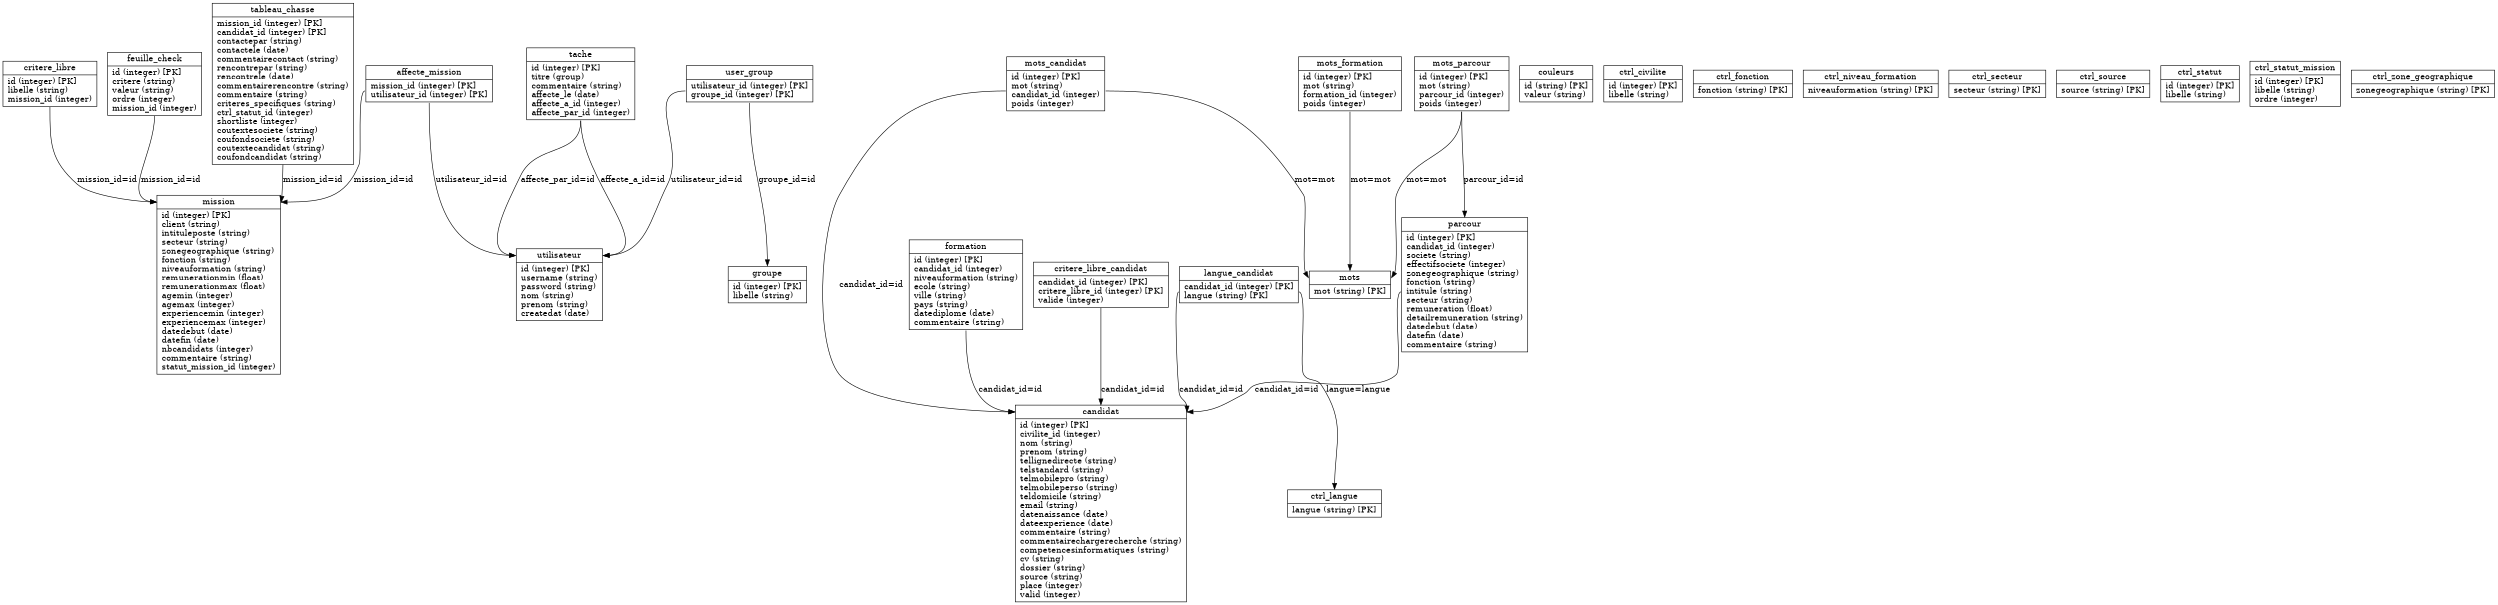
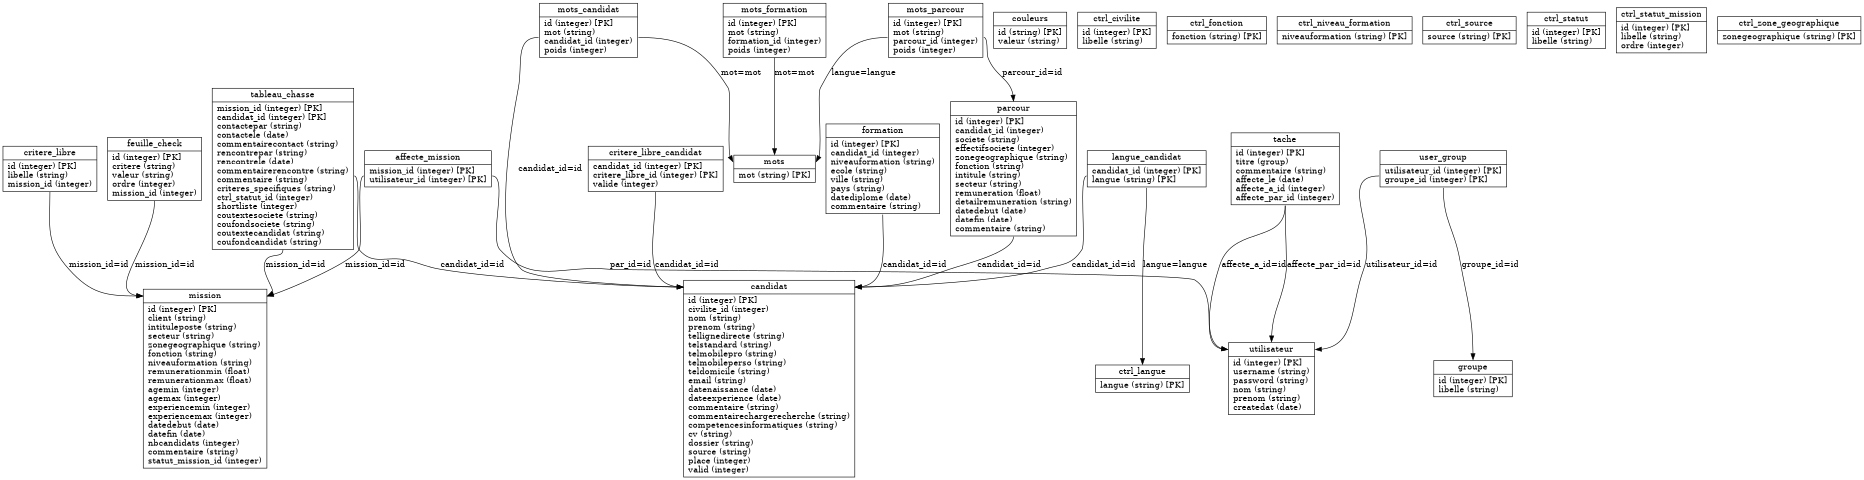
  digraph {
    splines=true
    node [shape=record]
    edge [headport=table labeldistance=2 tailport=cols]
    n1 [label="{<table>affecte_mission|<cols>mission_id (integer) [PK]\lutilisateur_id (integer) [PK]\l}"]
    n2 [label="{<table>mission|<cols>id (integer) [PK]\lclient (string)\lintituleposte (string)\lsecteur (string)\lzonegeographique (string)\lfonction (string)\lniveauformation (string)\lremunerationmin (float)\lremunerationmax (float)\lagemin (integer)\lagemax (integer)\lexperiencemin (integer)\lexperiencemax (integer)\ldatedebut (date)\ldatefin (date)\lnbcandidats (integer)\lcommentaire (string)\lstatut_mission_id (integer)\l}"]
    n3 [label="{<table>utilisateur|<cols>id (integer) [PK]\lusername (string)\lpassword (string)\lnom (string)\lprenom (string)\lcreatedat (date)\l}"]
    n4 [label="{<table>candidat|<cols>id (integer) [PK]\lcivilite_id (integer)\lnom (string)\lprenom (string)\ltellignedirecte (string)\ltelstandard (string)\ltelmobilepro (string)\ltelmobileperso (string)\lteldomicile (string)\lemail (string)\ldatenaissance (date)\ldateexperience (date)\lcommentaire (string)\lcommentairechargerecherche (string)\lcompetencesinformatiques (string)\lcv (string)\ldossier (string)\lsource (string)\lplace (integer)\lvalid (integer)\l}"]
    n5 [label="{<table>couleurs|<cols>id (string) [PK]\lvaleur (string)\l}"]
    n6 [label="{<table>critere_libre|<cols>id (integer) [PK]\llibelle (string)\lmission_id (integer)\l}"]
    n7 [label="{<table>critere_libre_candidat|<cols>candidat_id (integer) [PK]\lcritere_libre_id (integer) [PK]\lvalide (integer)\l}"]
    n8 [label="{<table>ctrl_civilite|<cols>id (integer) [PK]\llibelle (string)\l}"]
    n9 [label="{<table>ctrl_fonction|<cols>fonction (string) [PK]\l}"]
    n10 [label="{<table>ctrl_langue|<cols>langue (string) [PK]\l}"]
    n11 [label="{<table>ctrl_niveau_formation|<cols>niveauformation (string) [PK]\l}"]
-   n12 [label="{<table>ctrl_secteur|<cols>secteur (string) [PK]\l}"]
    n13 [label="{<table>ctrl_source|<cols>source (string) [PK]\l}"]
    n14 [label="{<table>ctrl_statut|<cols>id (integer) [PK]\llibelle (string)\l}"]
    n15 [label="{<table>ctrl_statut_mission|<cols>id (integer) [PK]\llibelle (string)\lordre (integer)\l}"]
    n16 [label="{<table>ctrl_zone_geographique|<cols>zonegeographique (string) [PK]\l}"]
    n17 [label="{<table>feuille_check|<cols>id (integer) [PK]\lcritere (string)\lvaleur (string)\lordre (integer)\lmission_id (integer)\l}"]
    n18 [label="{<table>formation|<cols>id (integer) [PK]\lcandidat_id (integer)\lniveauformation (string)\lecole (string)\lville (string)\lpays (string)\ldatediplome (date)\lcommentaire (string)\l}"]
    n19 [label="{<table>groupe|<cols>id (integer) [PK]\llibelle (string)\l}"]
    n20 [label="{<table>langue_candidat|<cols>candidat_id (integer) [PK]\llangue (string) [PK]\l}"]
    n21 [label="{<table>mots|<cols>mot (string) [PK]\l}"]
    n22 [label="{<table>mots_candidat|<cols>id (integer) [PK]\lmot (string)\lcandidat_id (integer)\lpoids (integer)\l}"]
    n23 [label="{<table>mots_formation|<cols>id (integer) [PK]\lmot (string)\lformation_id (integer)\lpoids (integer)\l}"]
    n24 [label="{<table>mots_parcour|<cols>id (integer) [PK]\lmot (string)\lparcour_id (integer)\lpoids (integer)\l}"]
    n25 [label="{<table>parcour|<cols>id (integer) [PK]\lcandidat_id (integer)\lsociete (string)\leffectifsociete (integer)\lzonegeographique (string)\lfonction (string)\lintitule (string)\lsecteur (string)\lremuneration (float)\ldetailremuneration (string)\ldatedebut (date)\ldatefin (date)\lcommentaire (string)\l}"]
    n26 [label="{<table>tableau_chasse|<cols>mission_id (integer) [PK]\lcandidat_id (integer) [PK]\lcontactepar (string)\lcontactele (date)\lcommentairecontact (string)\lrencontrepar (string)\lrencontrele (date)\lcommentairerencontre (string)\lcommentaire (string)\lcriteres_specifiques (string)\lctrl_statut_id (integer)\lshortliste (integer)\lcoutextesociete (string)\lcoufondsociete (string)\lcoutextecandidat (string)\lcoufondcandidat (string)\l}"]
    n27 [label="{<table>tache|<cols>id (integer) [PK]\ltitre (group)\lcommentaire (string)\laffecte_le (date)\laffecte_a_id (integer)\laffecte_par_id (integer)\l}"]
    n28 [label="{<table>user_group|<cols>utilisateur_id (integer) [PK]\lgroupe_id (integer) [PK]\l}"]
    n1 -> n2 [label="mission_id=id"]
-   n1 -> n3 [label="utilisateur_id=id"]
+   n1 -> n3 [label="par_id=id"]
    n6 -> n2 [label="mission_id=id"]
    n7 -> n4 [label="candidat_id=id"]
    n17 -> n2 [label="mission_id=id"]
    n18 -> n4 [label="candidat_id=id"]
    n20 -> n4 [label="candidat_id=id"]
    n20 -> n10 [label="langue=langue"]
    n22 -> n4 [label="candidat_id=id"]
    n22 -> n21 [label="mot=mot"]
    n23 -> n21 [label="mot=mot"]
-   n24 -> n21 [label="mot=mot"]
+   n24 -> n21 [label="langue=langue"]
    n24 -> n25 [label="parcour_id=id"]
    n25 -> n4 [label="candidat_id=id"]
    n26 -> n2 [label="mission_id=id"]
+   n26 -> n4 [label="candidat_id=id"]
    n27 -> n3 [label="affecte_a_id=id"]
    n27 -> n3 [label="affecte_par_id=id"]
    n28 -> n3 [label="utilisateur_id=id"]
    n28 -> n19 [label="groupe_id=id"]
  }
